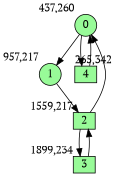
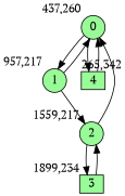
  digraph {
    bgcolor=white
    fontname="PT Serif"
    node [fillcolor=palegreen fixedsize=true fontname="PT Serif" shape=circle style=filled]
    edge [fontname="PT Serif"]
    0 [height=0.3 width=0.4 xlabel="437,260"]
    1 [height=0.3 width=0.4 xlabel="957,217"]
    4 [height=0.3 shape=box width=0.4 xlabel="265,342"]
-   2 [height=0.3 shape=box width=0.4 xlabel="1559,217"]
+   2 [height=0.3 width=0.4 xlabel="1559,217"]
    3 [height=0.3 shape=box width=0.4 xlabel="1899,234"]
    0 -> 1
    0 -> 4
+   1 -> 0
    1 -> 2
    4 -> 0
    2 -> 0
    2 -> 3
    3 -> 2
  }
